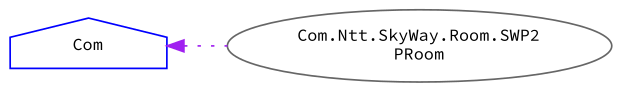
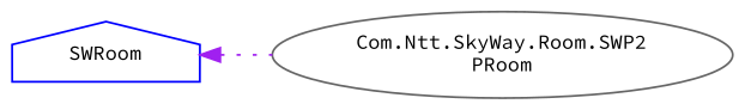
  digraph {
    rankdir=LR
    fontname="Source Code Pro"
    node [fillcolor=white fontname="Source Code Pro" fontsize=10 style=filled]
    n1 [color=gray40 fontcolor=black height=0.2 label="Com.Ntt.SkyWay.Room.SWP2\lPRoom" shape=ellipse width=0.4]
-   n2 [color=blue height=0.2 label=Com shape=house width=0.4]
+   n2 [color=blue height=0.2 label=SWRoom shape=house width=0.4]
    n2 -> n1 [color=purple dir=back fontname="Source Code Pro" fontsize=10 labelfontname=Helvetica labelfontsize=10 style=dotted]
  }
